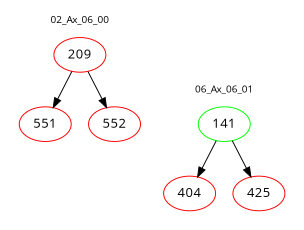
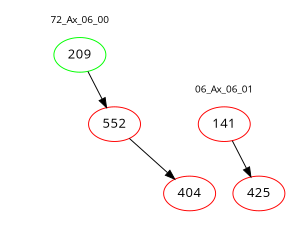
  digraph {
    fontname="Open Sans"
    node [color=red fontname="Open Sans"]
    edge [color=black fontname="Open Sans"]
-   n1 [label=209]
-   n2 [label=551]
+   n1 [color=green label=209]
    n3 [label=552]
-   n4 [color=green label=141]
+   n4 [label=141]
    n5 [label=404]
    n6 [label=425]
    subgraph cluster_1 {
      color=white
      fontsize=10
-     label="02_Ax_06_00"
+     label="72_Ax_06_00"
      n1
-     n2
      n3
    }
    subgraph cluster_2 {
      color=white
      fontsize=10
      label="06_Ax_06_01"
      n4
      n5
      n6
    }
-   n1 -> n2
    n1 -> n3
-   n4 -> n5
+   n3 -> n5
    n4 -> n6
  }
